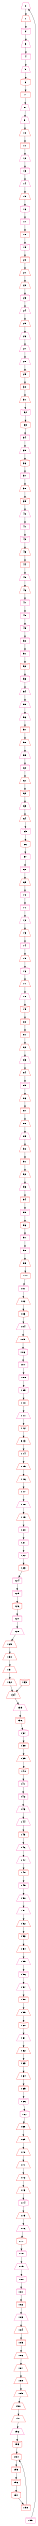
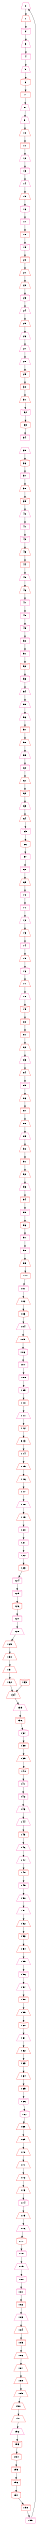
  strict digraph {
    node [color=red delay=10 shape=cylinder]
    edge [weight=0.0]
    0 [color=deeppink delay=7 shape=trapezium]
    1 [delay=3 shape=trapezium]
    2 [color=deeppink delay=2]
    3 [color=deeppink shape=trapezium]
    4 [color=deeppink delay=4]
    5 [color=deeppink delay=9 shape=trapezium]
    6 [delay=5]
    7 [delay=4]
    8 [color=deeppink delay=8 shape=trapezium]
    9 [color=deeppink delay=3 shape=trapezium]
    10 [delay=8 shape=trapezium]
    11 [delay=9]
    12 [color=deeppink shape=trapezium]
    13 [color=deeppink]
    14 [color=deeppink delay=7 shape=trapezium]
    15 [delay=3 shape=trapezium]
    16 [color=deeppink delay=7]
    17 [color=deeppink delay=5]
    18 [delay=9]
    19 [color=deeppink delay=8]
    20 [delay=3]
    21 [delay=3 shape=trapezium]
    22 [delay=1 shape=trapezium]
    23 [color=deeppink delay=3]
    24 [color=deeppink shape=trapezium]
    25 [delay=8 shape=trapezium]
    26 [color=deeppink delay=7 shape=trapezium]
    27 [color=deeppink delay=6 shape=trapezium]
    28 [color=deeppink delay=3 shape=trapezium]
    29
    30
    31 [delay=8 shape=trapezium]
    32 [color=deeppink]
    33 [delay=2]
    34 [color=deeppink delay=3]
    35 [color=deeppink delay=6 shape=trapezium]
    36 [delay=5]
    37 [color=deeppink delay=6]
    38 [delay=9 shape=trapezium]
    39 [delay=6]
    40 [color=deeppink delay=4 shape=trapezium]
    41 [color=deeppink]
    42 [color=deeppink]
    43 [delay=7 shape=trapezium]
    44 [delay=2]
    45 [color=deeppink delay=9 shape=trapezium]
    46 [delay=1 shape=trapezium]
    47 [color=deeppink delay=8]
    48 [color=deeppink delay=8]
    49 [color=deeppink delay=3]
    50 [color=deeppink delay=1]
    51 [color=deeppink delay=1]
    52 [delay=2]
    53 [color=deeppink delay=1]
    54 [color=deeppink delay=4 shape=trapezium]
    55 [color=deeppink shape=trapezium]
    56 [color=deeppink delay=4 shape=trapezium]
    57 [delay=1]
    58 [delay=2 shape=trapezium]
    59 [color=deeppink delay=3 shape=trapezium]
    60 [color=deeppink delay=5]
    61 [delay=6 shape=trapezium]
    62 [delay=2]
    63 [color=deeppink delay=7 shape=trapezium]
    64 [delay=7 shape=trapezium]
    65 [color=deeppink delay=4]
    66 [delay=9]
    67 [color=deeppink delay=7]
    68 [color=deeppink delay=1]
    69 [delay=2 shape=trapezium]
    70 [color=deeppink delay=4]
    71 [color=deeppink delay=7]
    72 [color=deeppink delay=5 shape=trapezium]
    73 [delay=8 shape=trapezium]
    74 [color=deeppink delay=1]
    75 [delay=1 shape=trapezium]
    76 [color=deeppink delay=6]
    77 [delay=6 shape=trapezium]
    78 [color=deeppink delay=2 shape=trapezium]
    79 [delay=3]
    80
    81 [delay=2]
    82 [delay=8 shape=trapezium]
    83 [color=deeppink delay=7 shape=trapezium]
    84 [delay=6 shape=trapezium]
    85 [color=deeppink delay=9]
    86 [delay=8 shape=trapezium]
    87 [delay=6]
    88 [delay=9 shape=trapezium]
    89 [color=deeppink delay=5 shape=trapezium]
    90 [shape=trapezium]
    91 [delay=6]
    92 [delay=5 shape=trapezium]
    93 [color=deeppink delay=2 shape=trapezium]
    94 [delay=1]
    95 [color=deeppink delay=9]
    96 [delay=3]
    97 [color=deeppink delay=4]
    98 [color=deeppink delay=2]
    99 [shape=trapezium]
    100 [delay=4]
    101 [color=deeppink delay=8]
    102 [delay=7 shape=trapezium]
    103 [delay=7]
    104 [color=deeppink delay=3 shape=trapezium]
    105 [shape=trapezium]
    106 [color=deeppink delay=3]
    107 [color=deeppink delay=1]
    108 [color=deeppink delay=3]
    109 [color=deeppink]
    110
    111 [color=deeppink delay=9 shape=trapezium]
    112 [delay=1]
    n114 [delay=2 label=813 shape=trapezium]
    114 [delay=7]
    115 [shape=trapezium]
    116 [delay=7 shape=trapezium]
    117 [delay=2]
    118 [color=deeppink delay=8 shape=trapezium]
    119 [delay=6 shape=trapezium]
    120 [color=deeppink delay=1]
    121 [color=deeppink delay=5]
    122 [color=deeppink delay=7]
    123 [delay=3]
    124 [color=deeppink delay=6]
    125 [color=deeppink delay=1]
    126 [delay=6]
    127 [color=deeppink delay=3]
    128 [color=deeppink delay=9 shape=trapezium]
    129 [delay=5 shape=trapezium]
    130 [delay=2 shape=trapezium]
    131 [delay=1 shape=trapezium]
    132 [shape=trapezium]
    134 [shape=trapezium]
    133 [delay=3]
    135 [color=deeppink delay=7 shape=trapezium]
    136 [delay=5]
    137 [color=deeppink]
    138 [delay=2]
    139 [shape=trapezium]
    140 [delay=7]
    141 [color=deeppink]
    142 [color=deeppink delay=8]
    143 [color=deeppink delay=7 shape=trapezium]
    144 [color=deeppink delay=4 shape=trapezium]
    145 [delay=2]
    146 [color=deeppink delay=7 shape=trapezium]
    147 [color=deeppink delay=6 shape=trapezium]
    148 [delay=5]
    149 [color=deeppink delay=1]
    150 [color=deeppink delay=7 shape=trapezium]
    151 [color=deeppink delay=7 shape=trapezium]
    152 [delay=2 shape=trapezium]
    153 [delay=2]
    154 [delay=9 shape=trapezium]
    155 [color=deeppink delay=2 shape=trapezium]
    156 [color=deeppink delay=3]
    157 [color=deeppink delay=7 shape=trapezium]
    158 [delay=8]
    159 [delay=8 shape=trapezium]
    160 [delay=1]
    161 [color=deeppink delay=9 shape=trapezium]
    162 [delay=7 shape=trapezium]
    163 [delay=3]
    164 [delay=7 shape=trapezium]
    165 [delay=4]
    166 [color=deeppink delay=4]
    167 [color=deeppink delay=9]
    168 [delay=9 shape=trapezium]
    169 [delay=4 shape=trapezium]
    170 [delay=9 shape=trapezium]
    171 [delay=5 shape=trapezium]
    172 [delay=8 shape=trapezium]
    173 [delay=3 shape=trapezium]
    174 [color=deeppink]
    175 [delay=4 shape=trapezium]
    176 [color=deeppink delay=5 shape=trapezium]
    177 [delay=6]
    178 [color=deeppink delay=6]
    179 [color=deeppink delay=6 shape=trapezium]
    180 [color=deeppink delay=5]
    181 [color=deeppink delay=8]
    182 [delay=6]
    183 [color=deeppink delay=5 shape=trapezium]
    184 [delay=2 shape=trapezium]
    185 [delay=6]
    186 [delay=4 shape=trapezium]
    187 [delay=9 shape=trapezium]
    188 [shape=trapezium]
    189 [delay=7 shape=trapezium]
    190 [delay=6 shape=trapezium]
    191 [shape=trapezium]
    192 [color=deeppink delay=1 shape=trapezium]
    193
    194 [delay=3]
    195 [delay=6]
    196 [delay=5]
    197
    198 [delay=6]
    199 [color=deeppink]
    0 -> 1 [weight=2.0]
    1 -> 2 [weight=1.0]
    2 -> 3 [weight=1.0]
    3 -> 4 [weight=1.0]
    4 -> 5
    5 -> 6 [weight=1.0]
    6 -> 7
    7 -> 8
    8 -> 9
    9 -> 10 [weight=4.0]
    10 -> 11 [weight=1.0]
    11 -> 12
    12 -> 13 [weight=1.0]
    13 -> 14
    14 -> 15 [weight=2.0]
    15 -> 16
    16 -> 17 [weight=1.0]
    17 -> 18 [weight=1.0]
    18 -> 19 [weight=1.0]
    19 -> 20
    20 -> 21 [weight=2.0]
    21 -> 22 [weight=1.0]
    22 -> 23 [weight=1.0]
    23 -> 24 [weight=3.0]
    24 -> 25
    25 -> 26
    26 -> 27 [weight=2.0]
    27 -> 28 [weight=1.0]
    28 -> 29 [weight=2.0]
    29 -> 30 [weight=2.0]
    30 -> 31
    31 -> 32
    32 -> 33 [weight=2.0]
    33 -> 34
-   34 -> 35 [weight=1.0]
    35 -> 36 [weight=2.0]
    36 -> 37 [weight=2.0]
    37 -> 38 [weight=1.0]
    38 -> 39
    39 -> 40
    40 -> 41
    41 -> 42 [weight=1.0]
    42 -> 43 [weight=1.0]
    43 -> 44
    44 -> 45 [weight=5.0]
    45 -> 46 [weight=1.0]
    46 -> 47 [weight=1.0]
    47 -> 48 [weight=1.0]
    48 -> 49
    49 -> 50 [weight=2.0]
    50 -> 51
    51 -> 52 [weight=1.0]
    52 -> 53 [weight=1.0]
    53 -> 54 [weight=2.0]
    54 -> 55
    55 -> 56
    56 -> 57 [weight=1.0]
    57 -> 58 [weight=3.0]
    58 -> 59 [weight=1.0]
    59 -> 60 [weight=1.0]
    60 -> 61 [weight=1.0]
    61 -> 62
    62 -> 63 [weight=2.0]
    63 -> 64
    64 -> 65
    65 -> 66
    66 -> 67 [weight=3.0]
    67 -> 68
    68 -> 69 [weight=2.0]
    69 -> 70
    70 -> 71 [weight=3.0]
    71 -> 72
    72 -> 73
    73 -> 74 [weight=1.0]
    74 -> 75 [weight=2.0]
    75 -> 76
    76 -> 77 [weight=1.0]
    77 -> 78 [weight=1.0]
    78 -> 79 [weight=2.0]
    79 -> 80
    80 -> 81 [weight=2.0]
    81 -> 82
    82 -> 83 [weight=1.0]
    83 -> 84
    84 -> 85 [weight=1.0]
    85 -> 86 [weight=2.0]
    86 -> 87 [weight=1.0]
    87 -> 88 [weight=2.0]
    88 -> 89
    89 -> 90 [weight=2.0]
    90 -> 91
    91 -> 92
    92 -> 93
    93 -> 94 [weight=3.0]
    94 -> 95 [weight=3.0]
    95 -> 96 [weight=1.0]
    96 -> 97
    97 -> 98 [weight=2.0]
    98 -> 99 [weight=1.0]
    99 -> 100
    100 -> 101
    101 -> 102 [weight=3.0]
    102 -> 103 [weight=1.0]
    103 -> 104 [weight=1.0]
    104 -> 105
    105 -> 106 [weight=2.0]
    106 -> 107
    107 -> 108
    108 -> 109
    109 -> 110 [weight=4.0]
    110 -> 111 [weight=1.0]
    111 -> 112
    112 -> n114 [weight=2.0]
    n114 -> 114
    114 -> 115 [weight=1.0]
    115 -> 116 [weight=2.0]
    116 -> 117
    117 -> 118
    118 -> 119
    119 -> 120 [weight=2.0]
    120 -> 121 [weight=3.0]
    121 -> 122 [weight=1.0]
    122 -> 123 [weight=1.0]
    123 -> 124
    124 -> 125 [weight=2.0]
    125 -> 126
    126 -> 127 [weight=2.0]
    127 -> 128
    128 -> 129
    129 -> 130 [weight=2.0]
    130 -> 131 [weight=2.0]
    131 -> 132 [weight=1.0]
    132 -> 134 [weight=1.0]
    134 -> 135
    133 -> 134 [weight=1.0]
    135 -> 136 [weight=2.0]
    136 -> 137
    137 -> 138 [weight=2.0]
    138 -> 139 [weight=1.0]
    139 -> 140
    140 -> 141
    141 -> 142 [weight=2.0]
    142 -> 143 [weight=2.0]
    143 -> 144
    144 -> 145 [weight=2.0]
    145 -> 146 [weight=1.0]
    146 -> 147
    147 -> 148 [weight=2.0]
    148 -> 149 [weight=1.0]
    149 -> 150 [weight=1.0]
    150 -> 151
    151 -> 152
    152 -> 153 [weight=2.0]
    153 -> 154 [weight=1.0]
    154 -> 155 [weight=2.0]
    155 -> 156 [weight=1.0]
    156 -> 157 [weight=1.0]
    157 -> 158 [weight=1.0]
    158 -> 159 [weight=1.0]
    159 -> 160
    160 -> 161 [weight=2.0]
    161 -> 162 [weight=1.0]
    162 -> 163
    163 -> 164 [weight=2.0]
    164 -> 165 [weight=1.0]
    165 -> 166 [weight=1.0]
    166 -> 167
    167 -> 168
    168 -> 169
    169 -> 170 [weight=1.0]
    170 -> 171 [weight=3.0]
    171 -> 172
    172 -> 173 [weight=3.0]
    173 -> 174
    174 -> 175 [weight=2.0]
    175 -> 176 [weight=1.0]
    176 -> 177
    177 -> 178 [weight=1.0]
    178 -> 179 [weight=1.0]
    179 -> 180 [weight=1.0]
    180 -> 181
    181 -> 182 [weight=2.0]
    182 -> 183 [weight=1.0]
    183 -> 184 [weight=1.0]
    184 -> 185 [weight=2.0]
    185 -> 186 [weight=1.0]
    186 -> 187
    187 -> 188 [weight=1.0]
    188 -> 189 [weight=2.0]
    189 -> 190
    190 -> 191 [weight=1.0]
    191 -> 192
    192 -> 193 [weight=3.0]
    193 -> 194
    194 -> 195 [weight=1.0]
    195 -> 196
    196 -> 197 [weight=3.0]
    197 -> 198
-   198 -> 194 [weight=1.0]
+   198 -> 199 [weight=1.0]
    199 -> 0 [weight=1.0]
  }
